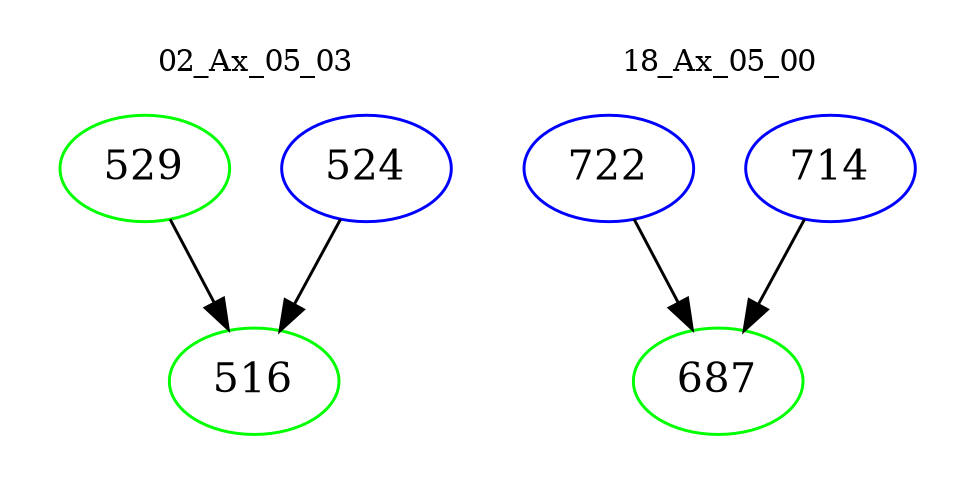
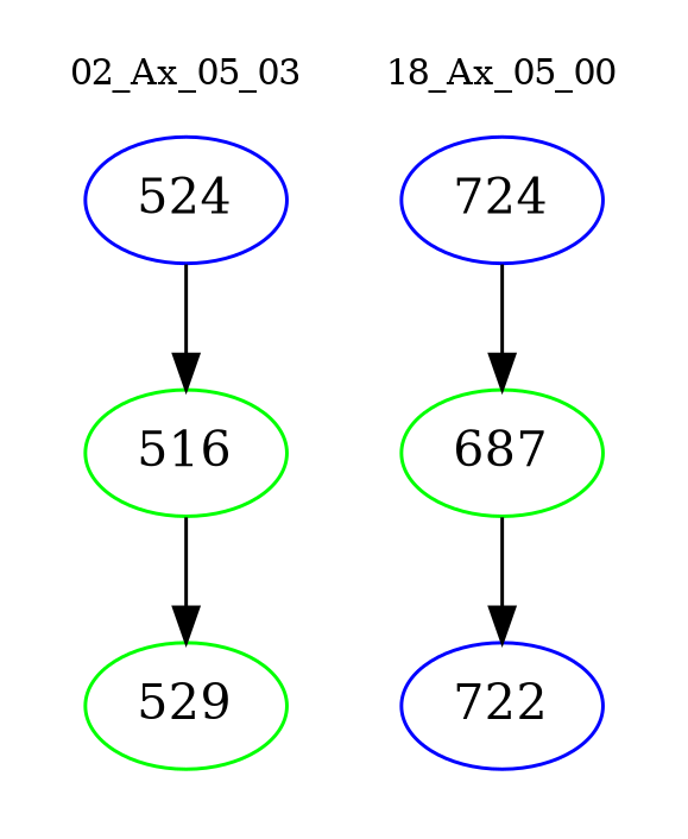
  digraph {
    node [color=blue]
    edge [color=black]
    n1 [label=524]
    n2 [color=green label=516]
    n3 [color=green label=529]
-   n4 [label=714]
+   n4 [label=724]
    n5 [color=green label=687]
    n6 [label=722]
    subgraph cluster_1 {
      color=white
      fontsize=10
      label="02_Ax_05_03"
      n1
      n2
      n3
    }
    subgraph cluster_2 {
      color=white
      fontsize=10
      label="18_Ax_05_00"
      n4
      n5
      n6
    }
    n1 -> n2
-   n3 -> n2
+   n2 -> n3
    n4 -> n5
-   n6 -> n5
+   n5 -> n6
  }
